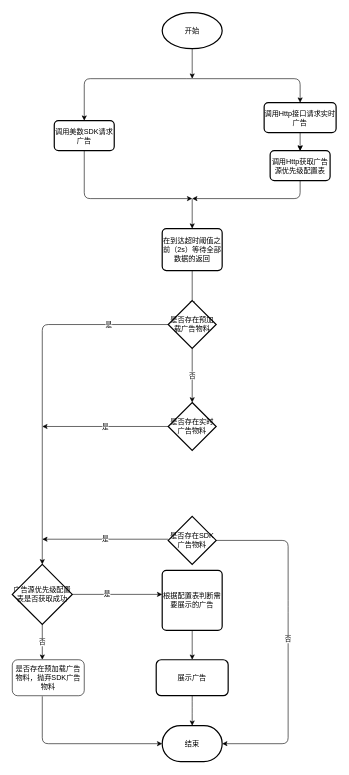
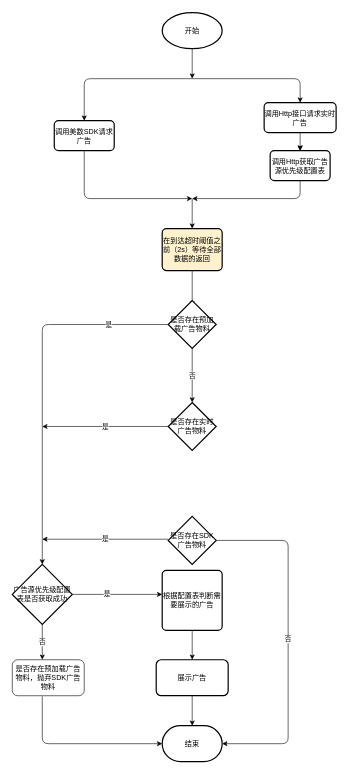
  <mxCell id="0" />
  <mxCell id="1" parent="0" />
  <mxCell id="2" value="开始" style="strokeWidth=2;html=1;shape=mxgraph.flowchart.start_1;whiteSpace=wrap;" parent="1" vertex="1"><mxGeometry x="270" y="20" width="100" height="60" as="geometry" /></mxCell>
  <mxCell id="3" value="调用美数SDK请求广告" style="rounded=1;whiteSpace=wrap;html=1;absoluteArcSize=1;arcSize=14;strokeWidth=2;" parent="1" vertex="1"><mxGeometry x="90" y="200" width="100" height="50" as="geometry" /></mxCell>
  <mxCell id="4" style="edgeStyle=orthogonalEdgeStyle;rounded=0;orthogonalLoop=1;jettySize=auto;html=1;entryX=0.5;entryY=0;entryDx=0;entryDy=0;" parent="1" target="6" edge="1"><mxGeometry relative="1" as="geometry"><mxPoint x="500" y="245" as="sourcePoint" /></mxGeometry></mxCell>
  <mxCell id="5" value="调用Http接口请求实时广告" style="rounded=1;whiteSpace=wrap;html=1;absoluteArcSize=1;arcSize=14;strokeWidth=2;" parent="1" vertex="1"><mxGeometry x="440" y="170" width="120" height="50" as="geometry" /></mxCell>
  <mxCell id="6" value="调用Http获取广告源优先级配置表" style="rounded=1;whiteSpace=wrap;html=1;absoluteArcSize=1;arcSize=14;strokeWidth=2;" parent="1" vertex="1"><mxGeometry x="450" y="250" width="100" height="50" as="geometry" /></mxCell>
  <mxCell id="7" value="" style="endArrow=classic;html=1;entryX=0.5;entryY=0;entryDx=0;entryDy=0;" parent="1" target="3" edge="1"><mxGeometry width="50" height="50" relative="1" as="geometry"><mxPoint x="310" y="130" as="sourcePoint" /><mxPoint x="320" y="180" as="targetPoint" /><Array as="points"><mxPoint x="140" y="130" /></Array></mxGeometry></mxCell>
  <mxCell id="8" value="" style="endArrow=classic;html=1;entryX=0.5;entryY=0;entryDx=0;entryDy=0;" parent="1" target="5" edge="1"><mxGeometry width="50" height="50" relative="1" as="geometry"><mxPoint x="310" y="130" as="sourcePoint" /><mxPoint x="500" y="200" as="targetPoint" /><Array as="points"><mxPoint x="500" y="130" /></Array></mxGeometry></mxCell>
  <mxCell id="9" value="" style="endArrow=classic;html=1;entryX=0.5;entryY=0;entryDx=0;entryDy=0;" parent="1" target="18" edge="1"><mxGeometry width="50" height="50" relative="1" as="geometry"><mxPoint x="320" y="330" as="sourcePoint" /><mxPoint x="320" y="380" as="targetPoint" /></mxGeometry></mxCell>
  <mxCell id="10" value="" style="endArrow=classic;html=1;exitX=0.5;exitY=1;exitDx=0;exitDy=0;" parent="1" source="3" edge="1"><mxGeometry width="50" height="50" relative="1" as="geometry"><mxPoint x="139.5" y="240" as="sourcePoint" /><mxPoint x="320" y="330" as="targetPoint" /><Array as="points"><mxPoint x="140" y="330" /></Array></mxGeometry></mxCell>
  <mxCell id="11" value="" style="endArrow=classic;html=1;exitX=0.5;exitY=1;exitDx=0;exitDy=0;" parent="1" source="6" edge="1"><mxGeometry width="50" height="50" relative="1" as="geometry"><mxPoint x="490" y="290" as="sourcePoint" /><mxPoint x="320" y="330" as="targetPoint" /><Array as="points"><mxPoint x="500" y="330" /></Array></mxGeometry></mxCell>
  <mxCell id="12" value="" style="endArrow=classic;html=1;exitX=0.5;exitY=1;exitDx=0;exitDy=0;entryX=0.5;entryY=0.125;entryDx=0;entryDy=0;entryPerimeter=0;" parent="1" source="18" target="21" edge="1"><mxGeometry width="50" height="50" relative="1" as="geometry"><mxPoint x="320" y="480" as="sourcePoint" /><mxPoint x="370" y="490" as="targetPoint" /></mxGeometry></mxCell>
  <mxCell id="13" value="&lt;span&gt;广告源优先级配置表是否获取成功&lt;/span&gt;" style="strokeWidth=2;html=1;shape=mxgraph.flowchart.decision;whiteSpace=wrap;" parent="1" vertex="1"><mxGeometry x="20" y="940" width="100" height="100" as="geometry" /></mxCell>
  <mxCell id="14" value="根据配置表判断需要展示的广告" style="rounded=1;whiteSpace=wrap;html=1;absoluteArcSize=1;arcSize=14;strokeWidth=2;" parent="1" vertex="1"><mxGeometry x="270" y="950" width="100" height="100" as="geometry" /></mxCell>
  <mxCell id="15" value="展示广告" style="whiteSpace=wrap;html=1;rounded=1;strokeWidth=2;arcSize=14;" parent="1" vertex="1"><mxGeometry x="260" y="1099" width="120" height="60" as="geometry" /></mxCell>
  <mxCell id="16" value="结束" style="strokeWidth=2;html=1;shape=mxgraph.flowchart.terminator;whiteSpace=wrap;" parent="1" vertex="1"><mxGeometry x="270" y="1209" width="100" height="60" as="geometry" /></mxCell>
  <mxCell id="17" value="" style="endArrow=classic;html=1;exitX=0.5;exitY=1;exitDx=0;exitDy=0;" parent="1" source="15" target="16" edge="1"><mxGeometry width="50" height="50" relative="1" as="geometry"><mxPoint x="550" y="1029" as="sourcePoint" /><mxPoint x="600" y="979" as="targetPoint" /><Array as="points"><mxPoint x="320" y="1179" /></Array></mxGeometry></mxCell>
- <mxCell id="18" value="在到达超时阈值之前（2s）等待全部数据的返回" style="rounded=1;whiteSpace=wrap;html=1;absoluteArcSize=1;arcSize=14;strokeWidth=2;" parent="1" vertex="1"><mxGeometry x="270" y="380" width="100" height="70" as="geometry" /></mxCell>
+ <mxCell id="18" value="在到达超时阈值之前（2s）等待全部数据的返回" style="rounded=1;whiteSpace=wrap;html=1;absoluteArcSize=1;arcSize=14;strokeWidth=2;fillColor=#fff2cc;" parent="1" vertex="1"><mxGeometry x="270" y="380" width="100" height="70" as="geometry" /></mxCell>
  <mxCell id="19" value="否" style="edgeStyle=orthogonalEdgeStyle;rounded=0;orthogonalLoop=1;jettySize=auto;html=1;exitX=0.5;exitY=1;exitDx=0;exitDy=0;entryX=0.5;entryY=0;entryDx=0;entryDy=0;entryPerimeter=0;" parent="1" source="21" target="20" edge="1"><mxGeometry relative="1" as="geometry"><mxPoint x="300" y="600" as="sourcePoint" /><mxPoint x="320" y="690" as="targetPoint" /></mxGeometry></mxCell>
  <mxCell id="20" value="是否存在实时广告物料" style="strokeWidth=2;html=1;shape=mxgraph.flowchart.decision;whiteSpace=wrap;" parent="1" vertex="1"><mxGeometry x="280" y="670" width="80" height="80" as="geometry" /></mxCell>
  <mxCell id="21" value="是否存在预加载广告物料" style="rhombus;whiteSpace=wrap;html=1;strokeWidth=2;" parent="1" vertex="1"><mxGeometry x="280" y="500" width="80" height="80" as="geometry" /></mxCell>
  <mxCell id="22" value="是" style="endArrow=classic;html=1;exitX=0;exitY=0.5;exitDx=0;exitDy=0;exitPerimeter=0;" parent="1" source="20" edge="1"><mxGeometry width="50" height="50" relative="1" as="geometry"><mxPoint x="260" y="720" as="sourcePoint" /><mxPoint x="70" y="710" as="targetPoint" /></mxGeometry></mxCell>
  <mxCell id="23" value="是否存在SDK广告物料" style="rhombus;whiteSpace=wrap;html=1;strokeWidth=2;" parent="1" vertex="1"><mxGeometry x="280" y="860" width="80" height="80" as="geometry" /></mxCell>
  <mxCell id="24" value="否" style="endArrow=classic;html=1;exitX=1;exitY=0.5;exitDx=0;exitDy=0;entryX=1;entryY=0.5;entryDx=0;entryDy=0;entryPerimeter=0;" parent="1" source="23" target="16" edge="1"><mxGeometry width="50" height="50" relative="1" as="geometry"><mxPoint x="550" y="1060" as="sourcePoint" /><mxPoint x="600" y="1010" as="targetPoint" /><Array as="points"><mxPoint x="480" y="900" /><mxPoint x="480" y="1010" /><mxPoint x="480" y="1239" /></Array></mxGeometry></mxCell>
  <mxCell id="25" value="是" style="endArrow=classic;html=1;exitX=0;exitY=0.5;exitDx=0;exitDy=0;" parent="1" edge="1"><mxGeometry width="50" height="50" relative="1" as="geometry"><mxPoint x="280" y="898" as="sourcePoint" /><mxPoint x="70" y="898" as="targetPoint" /></mxGeometry></mxCell>
  <mxCell id="26" value="" style="endArrow=classic;html=1;exitX=0;exitY=0.5;exitDx=0;exitDy=0;" parent="1" source="21" edge="1"><mxGeometry width="50" height="50" relative="1" as="geometry"><mxPoint x="250" y="560" as="sourcePoint" /><mxPoint x="70" y="940" as="targetPoint" /><Array as="points"><mxPoint x="70" y="540" /></Array></mxGeometry></mxCell>
  <mxCell id="27" value="是" style="edgeLabel;html=1;align=center;verticalAlign=middle;resizable=0;points=[];" parent="26" vertex="1" connectable="0"><mxGeometry x="-0.311" y="100" relative="1" as="geometry"><mxPoint x="10" as="offset" /></mxGeometry></mxCell>
  <mxCell id="28" value="" style="endArrow=classic;html=1;exitX=1;exitY=0.5;exitDx=0;exitDy=0;exitPerimeter=0;entryX=0;entryY=0.4;entryDx=0;entryDy=0;entryPerimeter=0;" parent="1" source="13" target="14" edge="1"><mxGeometry width="50" height="50" relative="1" as="geometry"><mxPoint x="350" y="1130" as="sourcePoint" /><mxPoint x="400" y="1080" as="targetPoint" /></mxGeometry></mxCell>
  <mxCell id="29" value="是" style="edgeLabel;html=1;align=center;verticalAlign=middle;resizable=0;points=[];" parent="28" vertex="1" connectable="0"><mxGeometry x="-0.24" y="1" relative="1" as="geometry"><mxPoint as="offset" /></mxGeometry></mxCell>
  <mxCell id="30" value="" style="endArrow=classic;html=1;exitX=0.5;exitY=1;exitDx=0;exitDy=0;entryX=0.5;entryY=0;entryDx=0;entryDy=0;" parent="1" source="14" target="15" edge="1"><mxGeometry width="50" height="50" relative="1" as="geometry"><mxPoint x="350" y="1010" as="sourcePoint" /><mxPoint x="400" y="960" as="targetPoint" /></mxGeometry></mxCell>
  <mxCell id="31" value="是否存在预加载广告物料，抛弃SDK广告物料" style="rounded=1;whiteSpace=wrap;html=1;" parent="1" vertex="1"><mxGeometry x="20" y="1099" width="120" height="60" as="geometry" /></mxCell>
  <mxCell id="32" value="否" style="endArrow=classic;html=1;exitX=0.5;exitY=1;exitDx=0;exitDy=0;exitPerimeter=0;entryX=0.417;entryY=0;entryDx=0;entryDy=0;entryPerimeter=0;" parent="1" source="13" target="31" edge="1"><mxGeometry width="50" height="50" relative="1" as="geometry"><mxPoint x="350" y="1020" as="sourcePoint" /><mxPoint x="400" y="970" as="targetPoint" /></mxGeometry></mxCell>
  <mxCell id="33" value="" style="endArrow=classic;html=1;entryX=0;entryY=0.5;entryDx=0;entryDy=0;entryPerimeter=0;" parent="1" target="16" edge="1"><mxGeometry width="50" height="50" relative="1" as="geometry"><mxPoint x="70" y="1160" as="sourcePoint" /><mxPoint x="400" y="970" as="targetPoint" /><Array as="points"><mxPoint x="70" y="1239" /></Array></mxGeometry></mxCell>
  <mxCell id="34" value="" style="endArrow=classic;html=1;exitX=0.5;exitY=1;exitDx=0;exitDy=0;entryX=0.5;entryY=0;entryDx=0;entryDy=0;" parent="1" source="5" target="6" edge="1"><mxGeometry width="50" height="50" relative="1" as="geometry"><mxPoint x="-80" y="340" as="sourcePoint" /><mxPoint x="570" y="320" as="targetPoint" /></mxGeometry></mxCell>
  <mxCell id="35" value="" style="endArrow=classic;html=1;exitX=0.5;exitY=1;exitDx=0;exitDy=0;exitPerimeter=0;" parent="1" source="2" edge="1"><mxGeometry width="50" height="50" relative="1" as="geometry"><mxPoint x="50" y="190" as="sourcePoint" /><mxPoint x="320" y="130" as="targetPoint" /></mxGeometry></mxCell>
